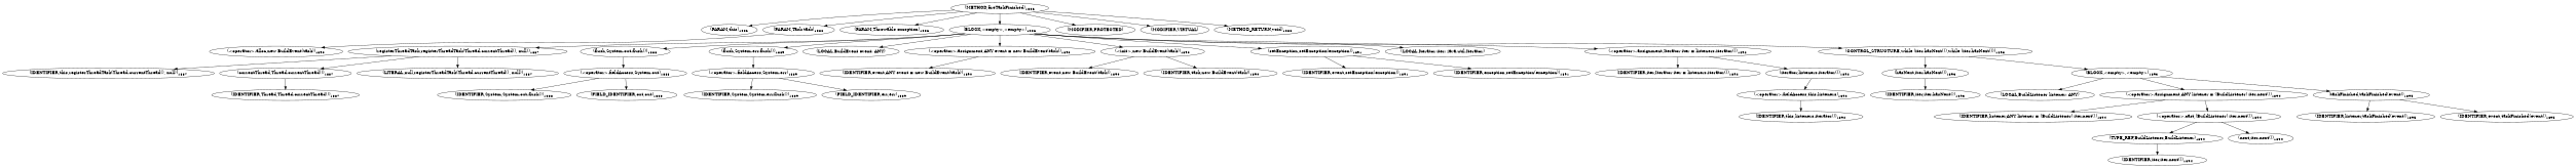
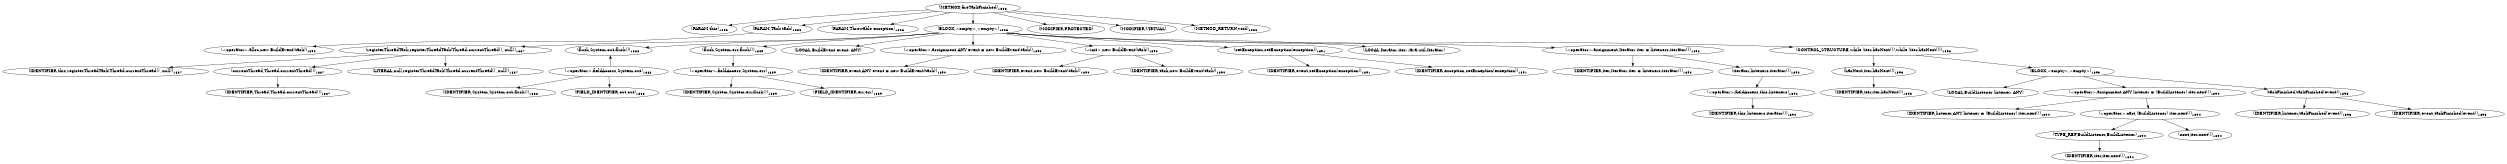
  digraph {
    n1 [label=<(METHOD,fireTaskFinished)<SUB>1886</SUB>>]
    n2 [label=<(PARAM,this)<SUB>1886</SUB>>]
    n3 [label=<(PARAM,Task task)<SUB>1886</SUB>>]
    n4 [label=<(PARAM,Throwable exception)<SUB>1886</SUB>>]
    n5 [label=<(BLOCK,&lt;empty&gt;,&lt;empty&gt;)<SUB>1886</SUB>>]
    n6 [label=<(MODIFIER,PROTECTED)>]
    n7 [label=<(MODIFIER,VIRTUAL)>]
    n8 [label=<(METHOD_RETURN,void)<SUB>1886</SUB>>]
    n9 [label=<(&lt;operator&gt;.alloc,new BuildEvent(task))<SUB>1890</SUB>>]
    n10 [label=<(registerThreadTask,registerThreadTask(Thread.currentThread(), null))<SUB>1887</SUB>>]
    n11 [label=<(flush,System.out.flush())<SUB>1888</SUB>>]
    n12 [label=<(flush,System.err.flush())<SUB>1889</SUB>>]
    n13 [label=<(LOCAL,BuildEvent event: ANY)>]
    n14 [label=<(&lt;operator&gt;.assignment,ANY event = new BuildEvent(task))<SUB>1890</SUB>>]
    n15 [label=<(&lt;init&gt;,new BuildEvent(task))<SUB>1890</SUB>>]
    n16 [label=<(setException,setException(exception))<SUB>1891</SUB>>]
    n17 [label=<(LOCAL,Iterator iter: java.util.Iterator)>]
    n18 [label=<(&lt;operator&gt;.assignment,Iterator iter = listeners.iterator())<SUB>1892</SUB>>]
    n19 [label=<(CONTROL_STRUCTURE,while (iter.hasNext()),while (iter.hasNext()))<SUB>1893</SUB>>]
    n20 [label=<(IDENTIFIER,this,registerThreadTask(Thread.currentThread(), null))<SUB>1887</SUB>>]
    n21 [label=<(currentThread,Thread.currentThread())<SUB>1887</SUB>>]
    n22 [label=<(LITERAL,null,registerThreadTask(Thread.currentThread(), null))<SUB>1887</SUB>>]
    n23 [label=<(&lt;operator&gt;.fieldAccess,System.out)<SUB>1888</SUB>>]
    n24 [label=<(&lt;operator&gt;.fieldAccess,System.err)<SUB>1889</SUB>>]
    n25 [label=<(IDENTIFIER,event,ANY event = new BuildEvent(task))<SUB>1890</SUB>>]
    n26 [label=<(IDENTIFIER,event,new BuildEvent(task))<SUB>1890</SUB>>]
    n27 [label=<(IDENTIFIER,task,new BuildEvent(task))<SUB>1890</SUB>>]
    n28 [label=<(IDENTIFIER,event,setException(exception))<SUB>1891</SUB>>]
    n29 [label=<(IDENTIFIER,exception,setException(exception))<SUB>1891</SUB>>]
    n30 [label=<(IDENTIFIER,iter,Iterator iter = listeners.iterator())<SUB>1892</SUB>>]
    n31 [label=<(iterator,listeners.iterator())<SUB>1892</SUB>>]
    n32 [label=<(hasNext,iter.hasNext())<SUB>1893</SUB>>]
    n33 [label=<(BLOCK,&lt;empty&gt;,&lt;empty&gt;)<SUB>1893</SUB>>]
    n34 [label=<(IDENTIFIER,Thread,Thread.currentThread())<SUB>1887</SUB>>]
    n35 [label=<(IDENTIFIER,System,System.out.flush())<SUB>1888</SUB>>]
    n36 [label=<(FIELD_IDENTIFIER,out,out)<SUB>1888</SUB>>]
    n37 [label=<(IDENTIFIER,System,System.err.flush())<SUB>1889</SUB>>]
    n38 [label=<(FIELD_IDENTIFIER,err,err)<SUB>1889</SUB>>]
    n39 [label=<(&lt;operator&gt;.fieldAccess,this.listeners)<SUB>1692</SUB>>]
    n40 [label=<(IDENTIFIER,this,listeners.iterator())<SUB>1892</SUB>>]
    n41 [label=<(IDENTIFIER,iter,iter.hasNext())<SUB>1893</SUB>>]
    n42 [label=<(LOCAL,BuildListener listener: ANY)>]
    n43 [label=<(&lt;operator&gt;.assignment,ANY listener = (BuildListener) iter.next())<SUB>1894</SUB>>]
    n44 [label=<(taskFinished,taskFinished(event))<SUB>1895</SUB>>]
    n45 [label=<(IDENTIFIER,listener,ANY listener = (BuildListener) iter.next())<SUB>1894</SUB>>]
    n46 [label=<(&lt;operator&gt;.cast,(BuildListener) iter.next())<SUB>1894</SUB>>]
    n47 [label=<(IDENTIFIER,listener,taskFinished(event))<SUB>1895</SUB>>]
    n48 [label=<(IDENTIFIER,event,taskFinished(event))<SUB>1895</SUB>>]
    n49 [label=<(TYPE_REF,BuildListener,BuildListener)<SUB>1894</SUB>>]
    n50 [label=<(next,iter.next())<SUB>1894</SUB>>]
    n51 [label=<(IDENTIFIER,iter,iter.next())<SUB>1894</SUB>>]
    n1 -> n2
    n1 -> n3
    n1 -> n4
    n1 -> n5
    n1 -> n6
    n1 -> n7
    n1 -> n8
    n3 -> n9
    n5 -> n10
    n5 -> n11
    n5 -> n12
    n5 -> n13
    n5 -> n14
    n5 -> n15
    n5 -> n16
    n5 -> n17
    n5 -> n18
    n5 -> n19
    n10 -> n20
    n10 -> n21
    n10 -> n22
-   n11 -> n23
+   n23 -> n11
    n12 -> n24
    n14 -> n25
    n15 -> n26
    n15 -> n27
    n16 -> n28
    n16 -> n29
    n18 -> n30
    n18 -> n31
    n19 -> n32
    n19 -> n33
    n21 -> n34
    n23 -> n35
    n23 -> n36
    n24 -> n37
    n24 -> n38
    n31 -> n39
    n32 -> n41
    n33 -> n42
    n33 -> n43
    n33 -> n44
    n39 -> n40
    n43 -> n45
    n43 -> n46
    n44 -> n47
    n44 -> n48
    n46 -> n49
    n46 -> n50
    n49 -> n51
  }
